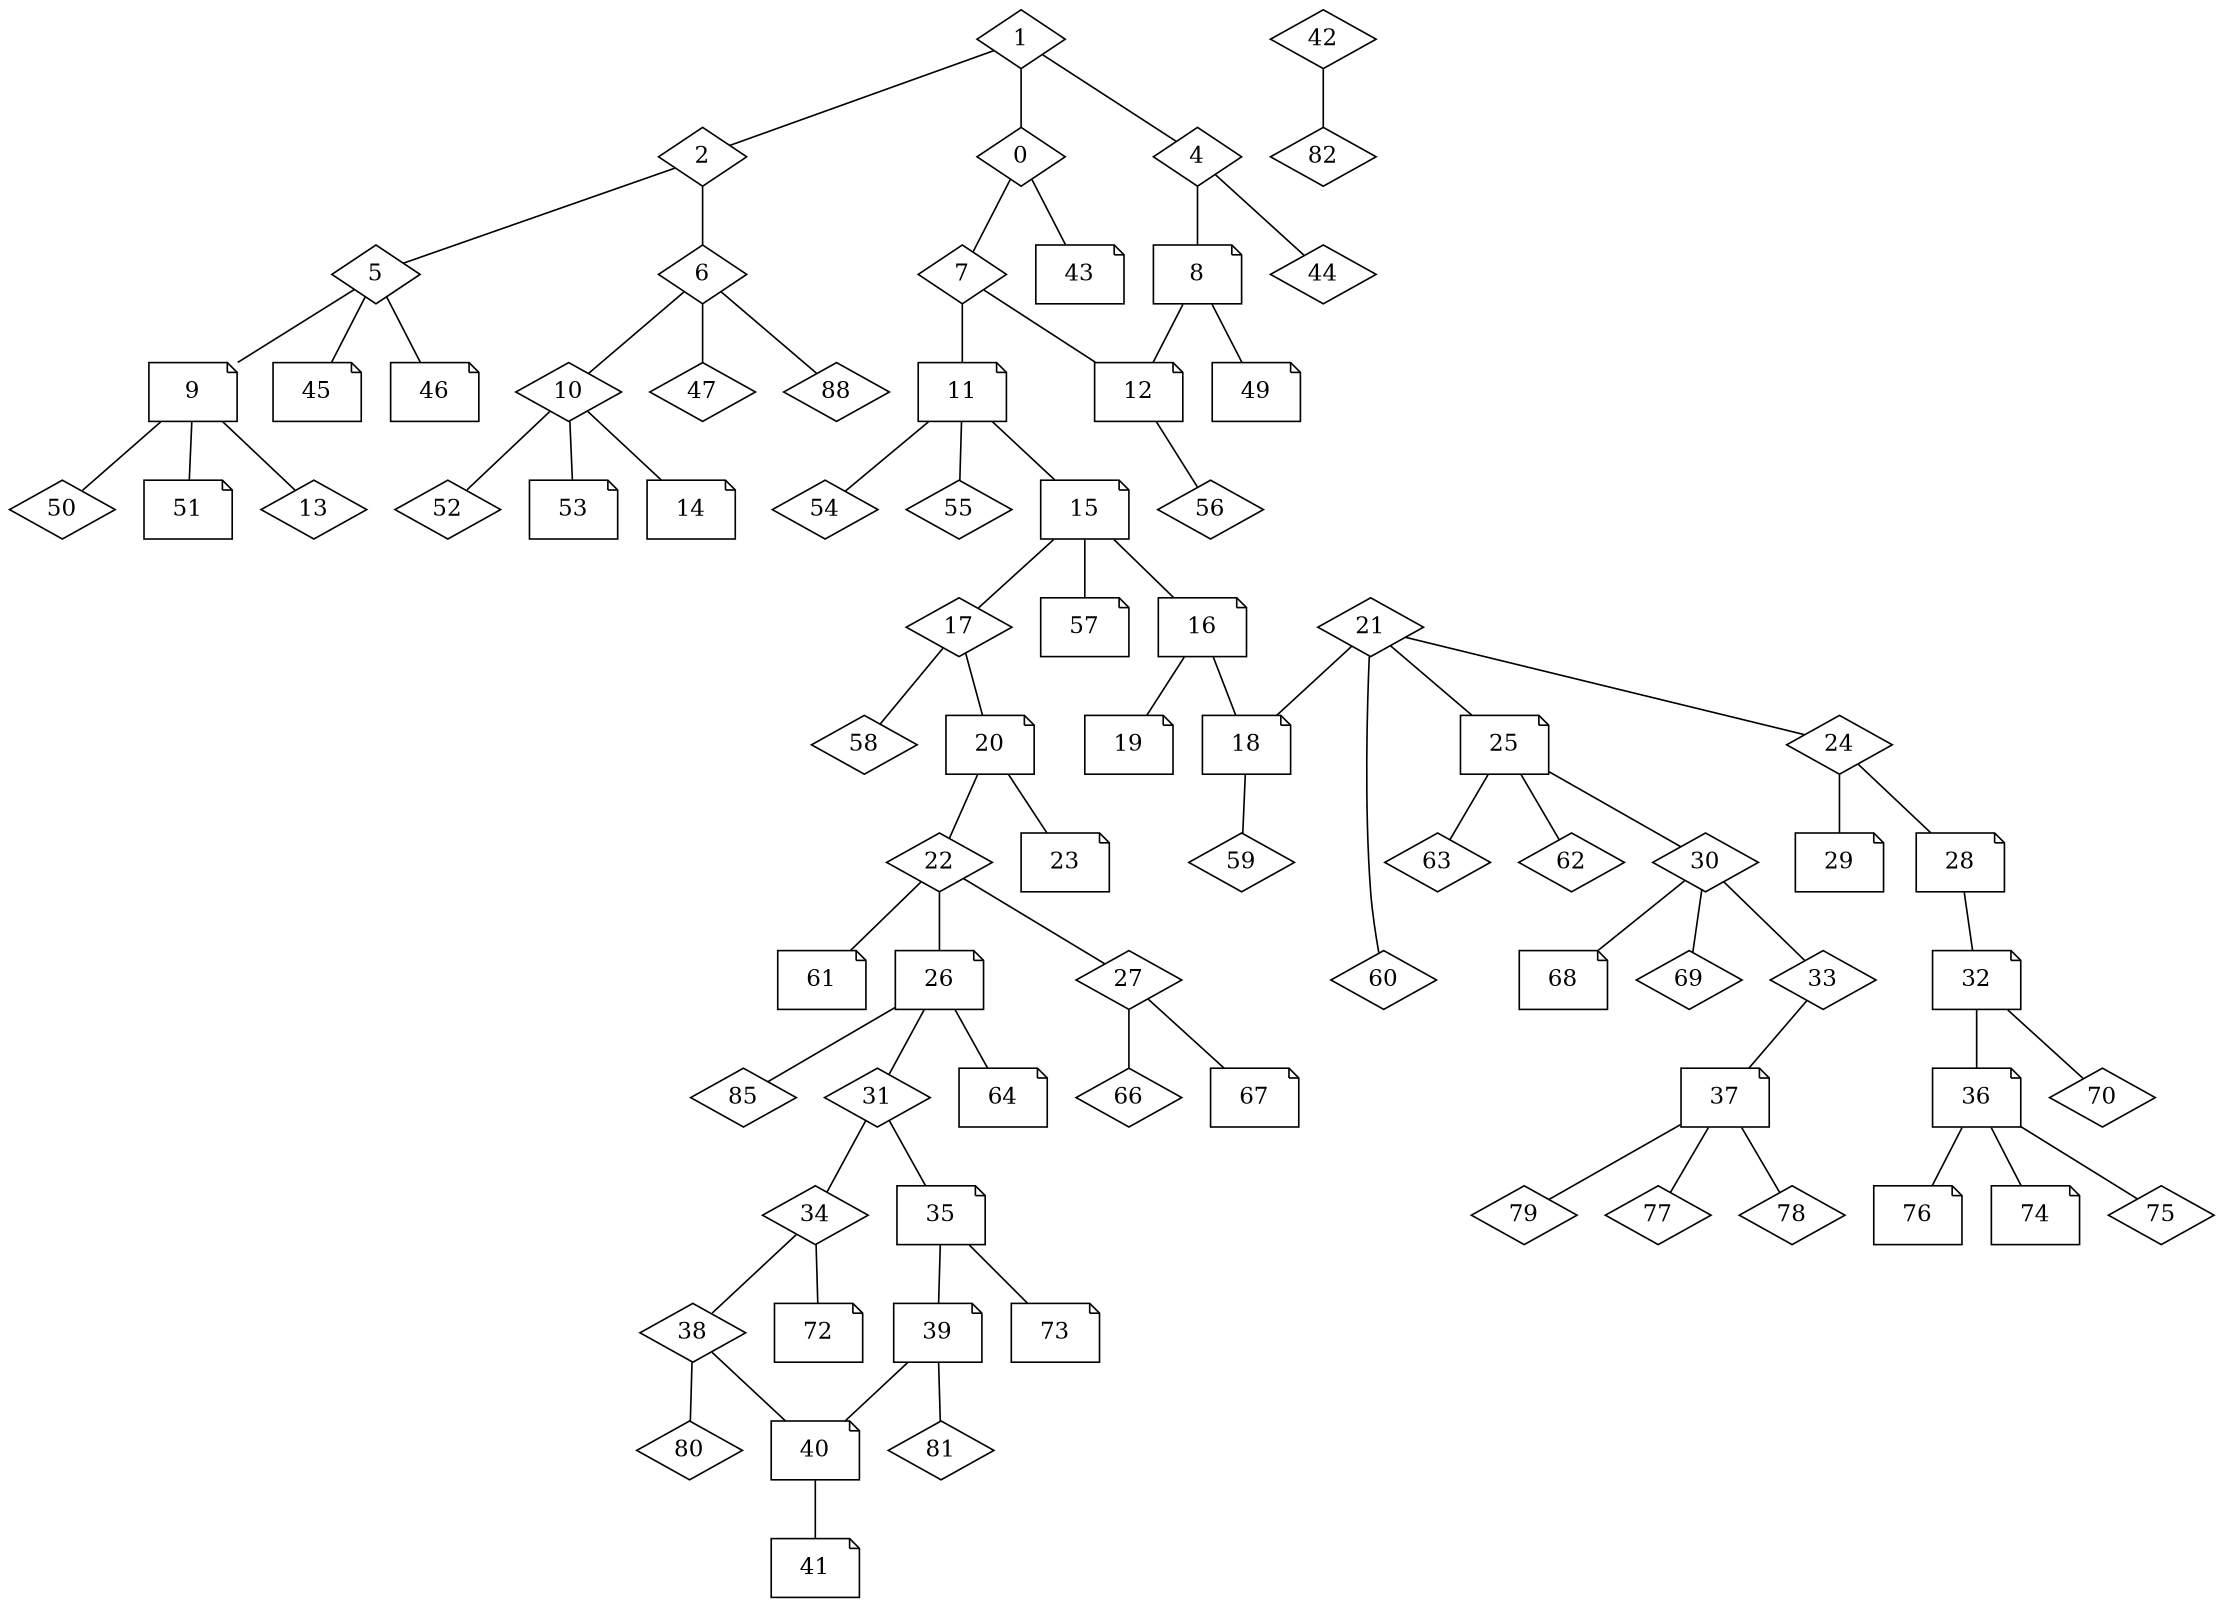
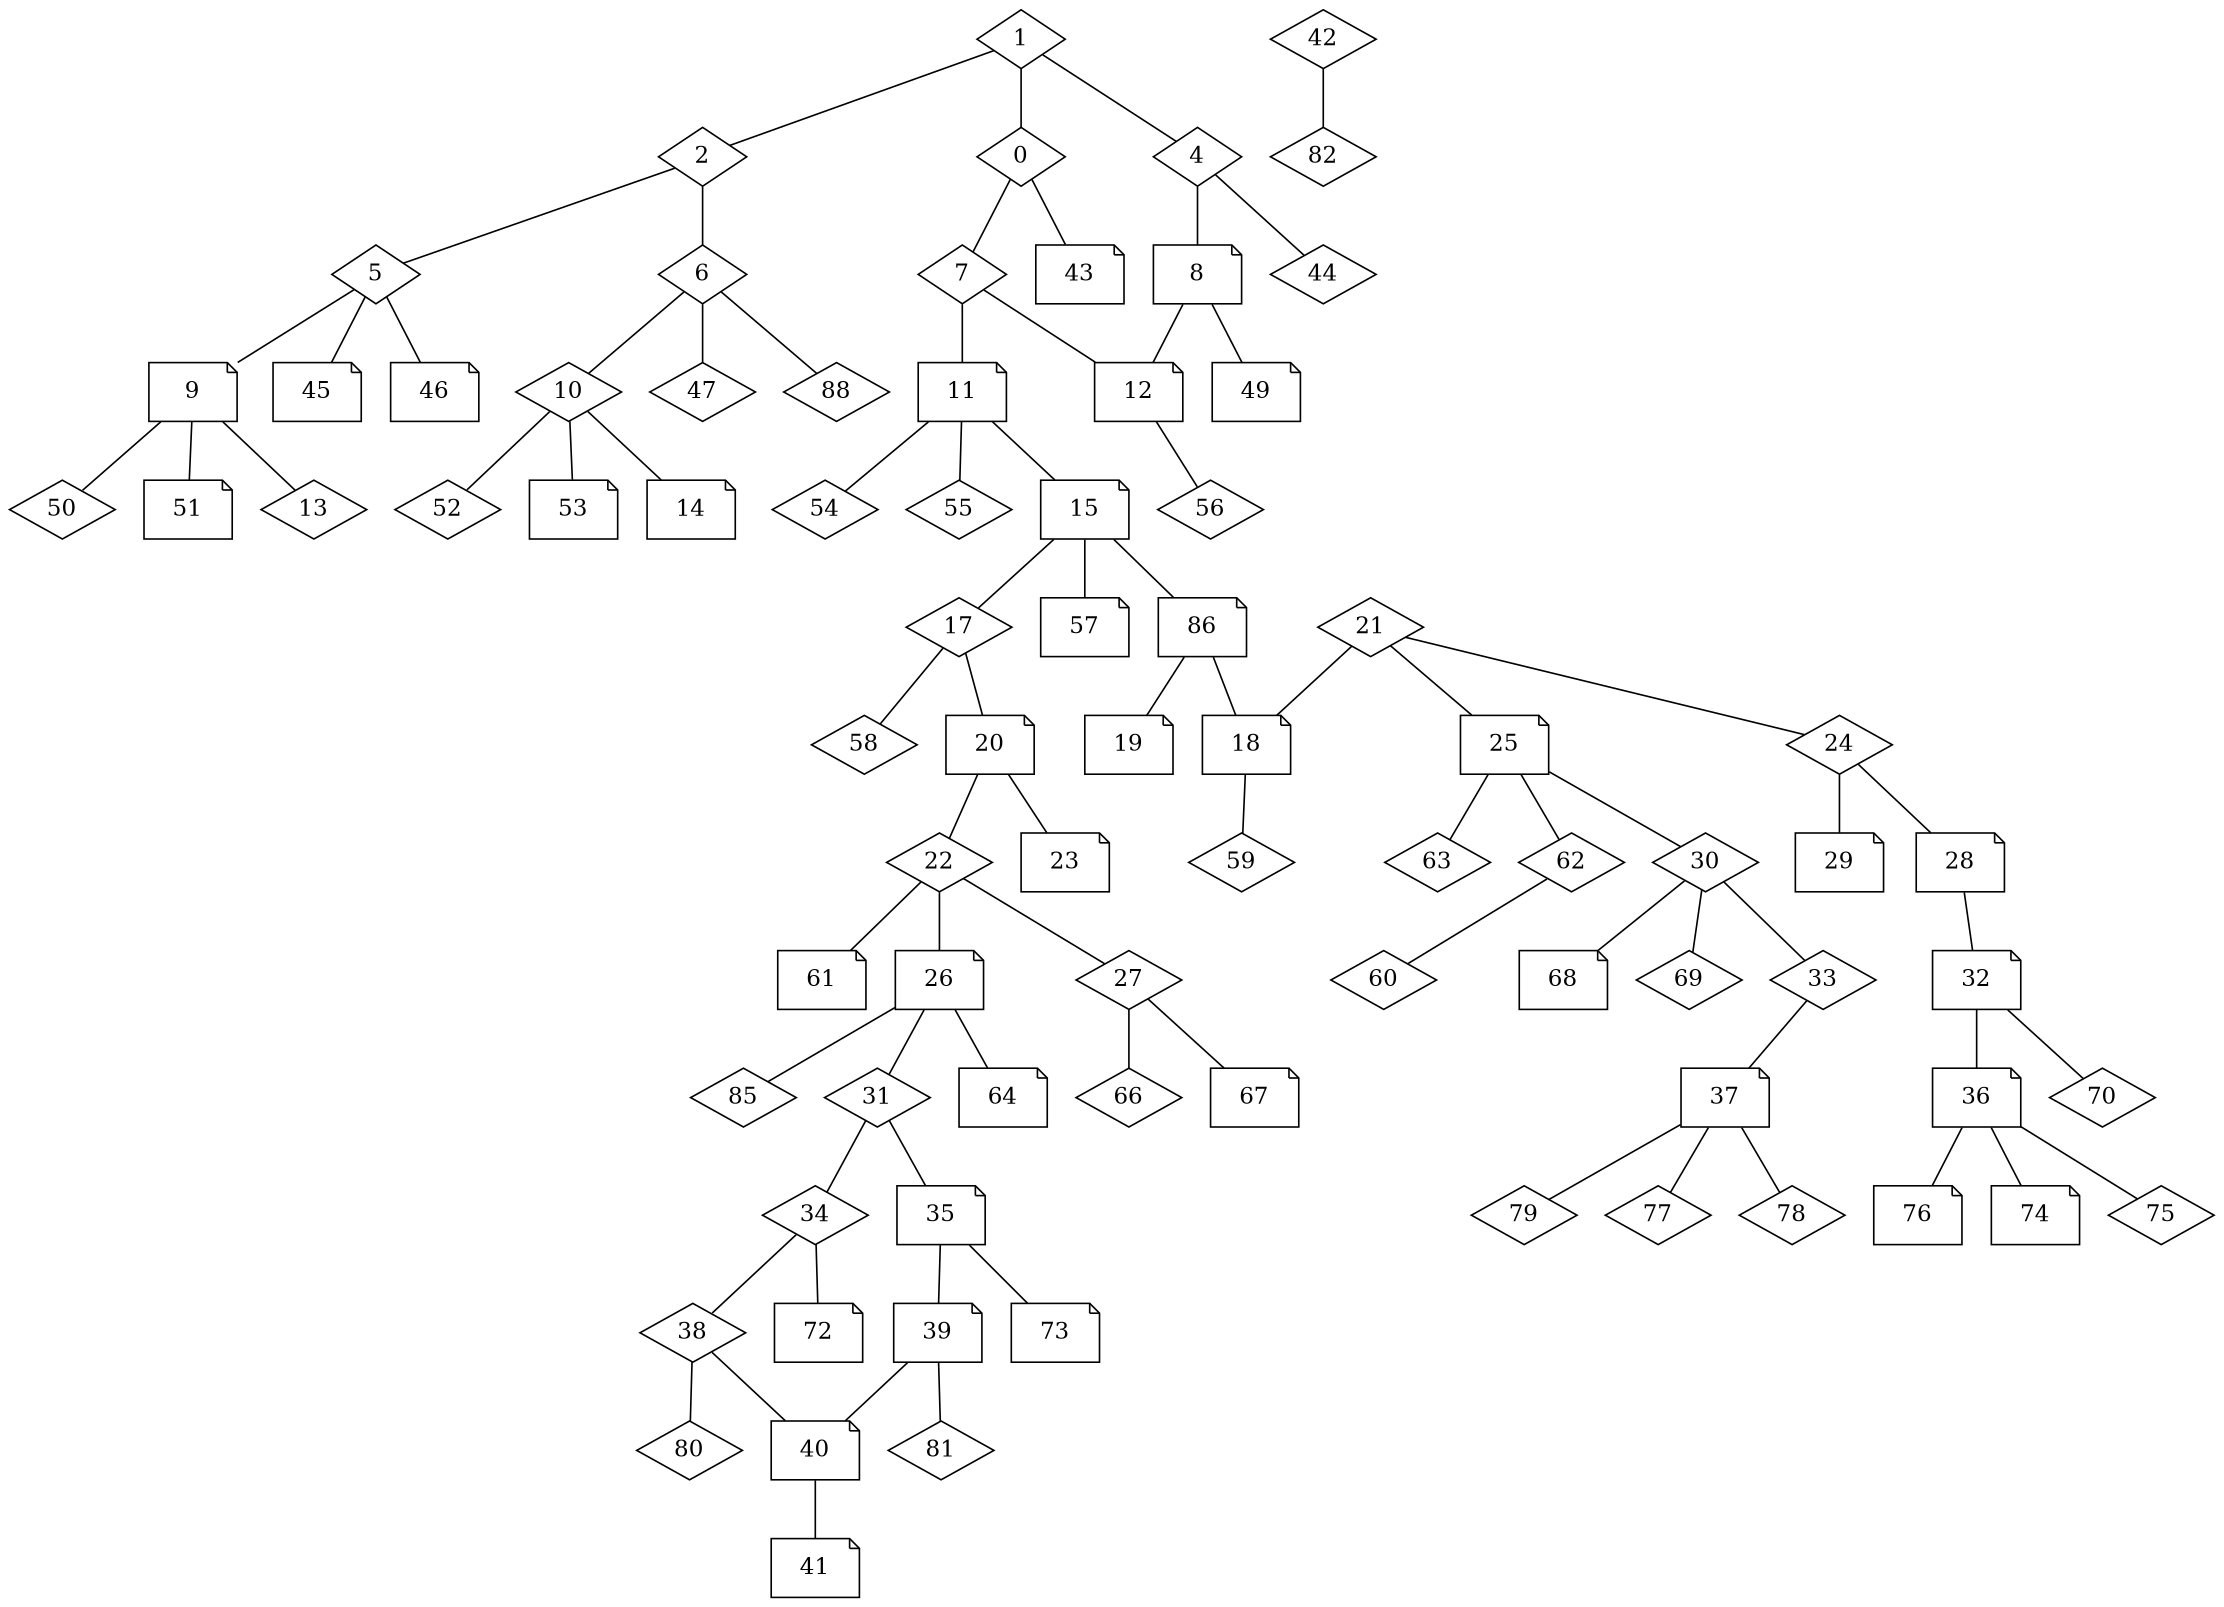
  graph {
    node [chem=H shape=diamond]
    edge [valence=1]
    1 [chem=C]
    2 [chem=N]
    n3 [chem=C label=0]
    4 [chem=C]
    5 [chem=C]
    6 [chem=C]
    7 [chem=C]
    43 [shape=note]
    8 [chem=C shape=note]
    44
    9 [chem=C shape=note]
    45 [shape=note]
    46 [shape=note]
    10 [chem=C]
    47
    n16 [label=88]
    11 [chem=C shape=note]
    12 [chem=C shape=note]
    49 [shape=note]
    13 [chem=Cl]
    50
    51 [shape=note]
    14 [chem=Cl shape=note]
    52
    53 [shape=note]
    15 [chem=C shape=note]
    54
    55
    56
-   16 [chem=C shape=note]
+   16 [chem=C shape=note label=86]
    17 [chem=N]
    57 [shape=note]
    18 [chem=N shape=note]
    19 [chem=O shape=note]
    20 [chem=C shape=note]
    58
    59
    22 [chem=C]
    23 [chem=O shape=note]
    26 [chem=C shape=note]
    27 [chem=N]
    61 [shape=note]
    31 [chem=C]
    64 [shape=note]
    n45 [label=85]
    66
    67 [shape=note]
    21 [chem=C]
    24 [chem=C]
    25 [chem=C shape=note]
    60
    28 [chem=O shape=note]
    29 [chem=O shape=note]
    30 [chem=C]
    62
    63
    32 [chem=C shape=note]
    33 [chem=S]
    68 [shape=note]
    69
    34 [chem=C]
    35 [chem=C shape=note]
    36 [chem=C shape=note]
    70
    37 [chem=C shape=note]
    38 [chem=C]
    72 [shape=note]
    39 [chem=C shape=note]
    73 [shape=note]
    74 [shape=note]
    75
    76 [shape=note]
    77
    78
    79
    40 [chem=C shape=note]
    80
    81
    41 [chem=F shape=note]
    42 [chem=Cl]
    82
    1 -- 2
    1 -- n3 [valence=2]
    1 -- 4
    2 -- 5
    2 -- 6
    n3 -- 7
    n3 -- 43
    4 -- 8 [valence=2]
    4 -- 44
    5 -- 9
    5 -- 45
    5 -- 46
    6 -- 10
    6 -- 47
    6 -- n16
    7 -- 11
    7 -- 12 [valence=2]
    8 -- 12
    8 -- 49
    9 -- 13
    9 -- 50
    9 -- 51
    10 -- 14
    10 -- 52
    10 -- 53
    11 -- 15
    11 -- 54
    11 -- 55
    12 -- 56
    15 -- 16
    15 -- 17
    15 -- 57
    16 -- 18
    16 -- 19 [valence=2]
    17 -- 20
    17 -- 58
    18 -- 59
    20 -- 22
    20 -- 23 [valence=2]
    22 -- 26
    22 -- 27
    22 -- 61
    26 -- 31
    26 -- 64
    26 -- n45
    27 -- 66
    27 -- 67
    31 -- 34 [valence=2]
    31 -- 35
    21 -- 18
    21 -- 24
    21 -- 25
-   21 -- 60
+   62 -- 60
    24 -- 28
    24 -- 29 [valence=2]
    25 -- 30
    25 -- 62
    25 -- 63
    28 -- 32
    30 -- 33
    30 -- 68
    30 -- 69
    32 -- 36
    32 -- 70
    33 -- 37
    34 -- 38
    34 -- 72
    35 -- 39 [valence=2]
    35 -- 73
    36 -- 74
    36 -- 75
    36 -- 76
    37 -- 77
    37 -- 78
    37 -- 79
    38 -- 40 [valence=2]
    38 -- 80
    39 -- 40
    39 -- 81
    40 -- 41
    42 -- 82
  }
